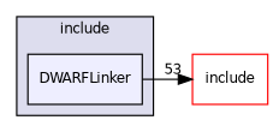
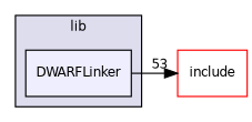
  digraph {
    compound=true
    rankdir=LR
    node [fontname=Helvetica fontsize=10 shape=box]
    n1 [fillcolor="#eeeeff" label=DWARFLinker pencolor=black style=filled]
    n2 [color=red label=include]
    subgraph cluster_1 {
      bgcolor="#ddddee"
      fontname=Helvetica
      fontsize=10
-     label=include
+     label=lib
      pencolor=black
      n1
    }
    n1 -> n2 [headlabel=53 labeldistance=1.5 labelfontname=Helvetica labelfontsize=10]
  }
